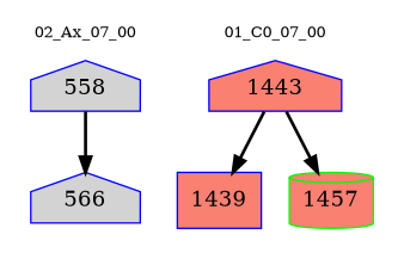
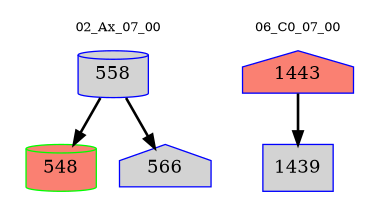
  digraph {
    node [color=blue fillcolor=lightgrey shape=house style=filled]
    edge [color=black style=bold]
-   n1 [label=558]
+   n1 [label=558 shape=cylinder]
+   n2 [color=green fillcolor=salmon label=548 shape=cylinder]
    n3 [label=566]
    n4 [fillcolor=salmon label=1443]
-   n5 [fillcolor=salmon label=1439 shape=box]
-   n6 [color=green fillcolor=salmon label=1457 shape=cylinder]
+   n5 [label=1439 shape=box]
    subgraph cluster_1 {
      color=white
      fontsize=10
      label="02_Ax_07_00"
      n1
+     n2
      n3
    }
    subgraph cluster_2 {
      color=white
      fontsize=10
-     label="01_C0_07_00"
+     label="06_C0_07_00"
      n4
      n5
-     n6
    }
+   n1 -> n2
    n1 -> n3
    n4 -> n5
-   n4 -> n6
  }
